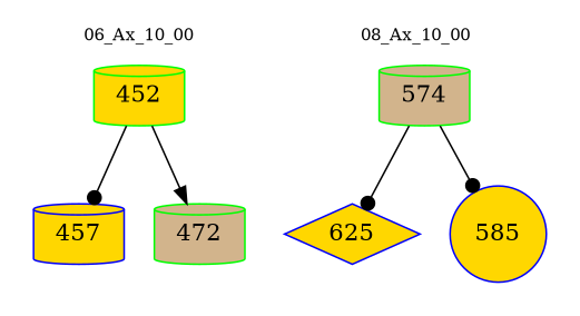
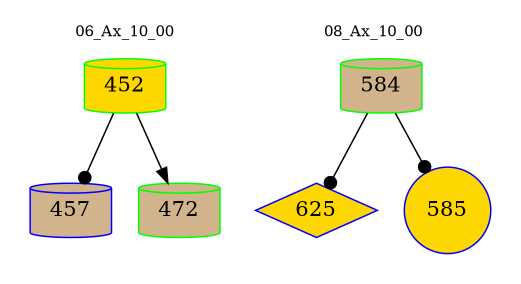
  digraph {
    node [color=green fillcolor=gold shape=cylinder style=filled]
    edge [arrowhead=dot color=black]
    n1 [label=452]
-   n2 [color=blue label=457]
+   n2 [color=blue fillcolor=tan label=457]
    n3 [fillcolor=tan label=472]
-   n4 [fillcolor=tan label=574]
+   n4 [fillcolor=tan label=584]
    n5 [color=blue label=625 shape=diamond]
    n6 [color=blue label=585 shape=circle]
    subgraph cluster_1 {
      color=white
      fontsize=10
      label="06_Ax_10_00"
      n1
      n2
      n3
    }
    subgraph cluster_2 {
      color=white
      fontsize=10
      label="08_Ax_10_00"
      n4
      n5
      n6
    }
    n1 -> n2
    n1 -> n3 [arrowhead=normal]
    n4 -> n5
    n4 -> n6
  }
